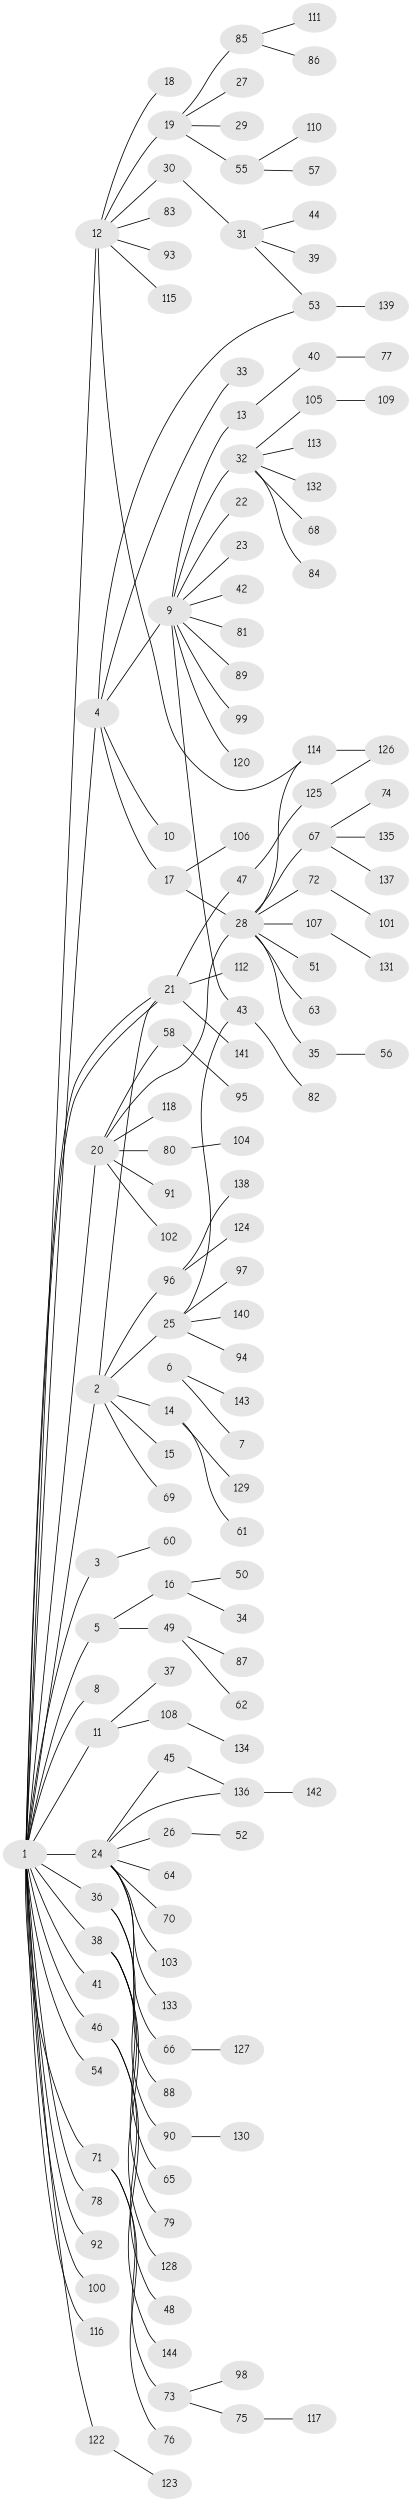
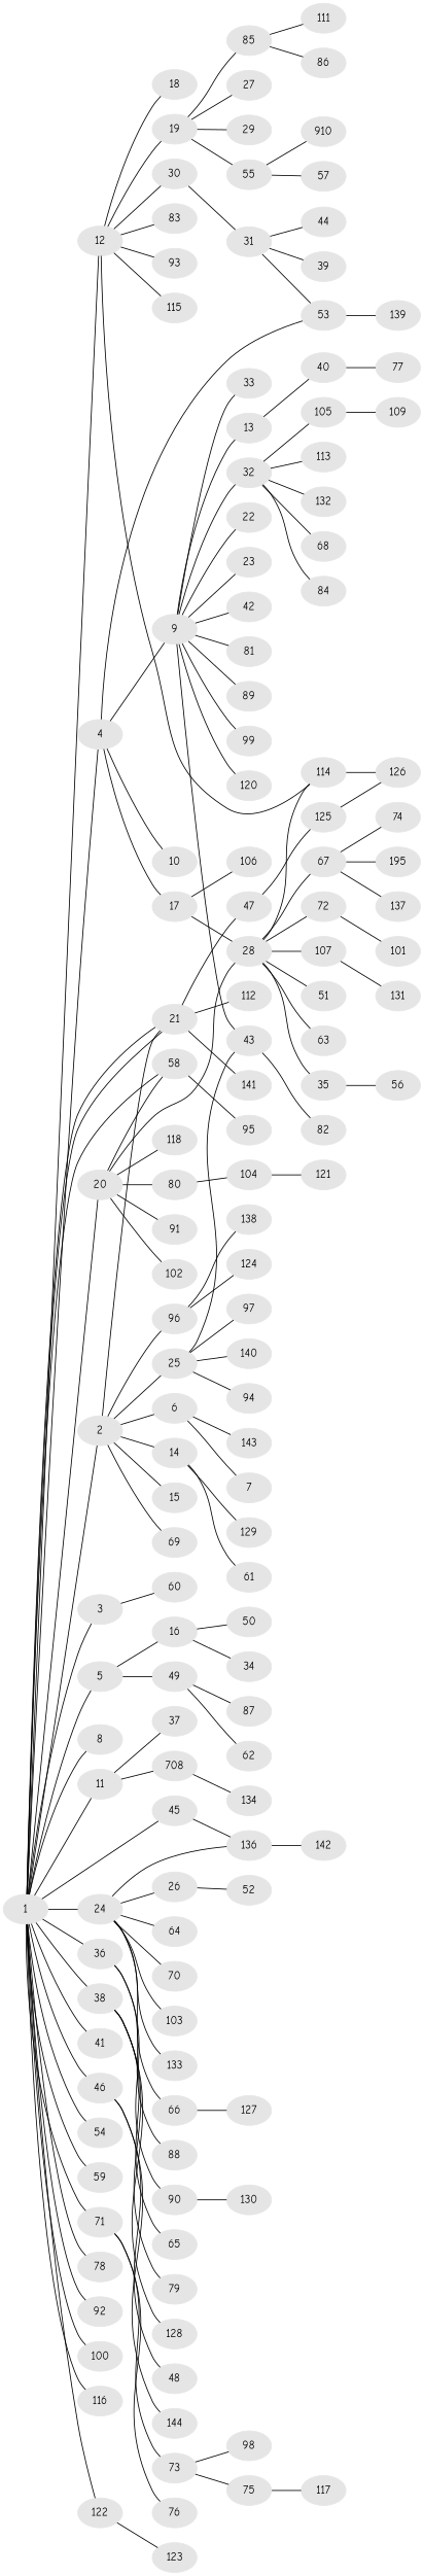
  graph {
    fontname="Comic Neue"
    rankdir=LR
    node [color=gray90 fontname="Comic Neue" style=filled]
    edge [fontname="Comic Neue"]
    1
    2
    3
    4
    5
    8
    11
    12
    20
    21
    24
    36
    38
    41
    45
    46
    54
    58
+   59
    71
    78
    92
    100
    116
    122
    6
    14
    15
    25
    69
    96
    60
    9
    10
    17
    33
    53
    16
    49
    37
-   108
+   108 [label=708]
    18
    19
    30
    83
    93
    114
    115
    28
    80
    91
    102
    118
    47
    112
    141
    26
    64
    66
    70
    103
    133
    136
    88
    90
    65
    79
    128
    48
    144
    95
    73
    76
    123
    7
    143
    61
    129
    43
    94
    97
    140
    124
    138
    13
    22
    23
    32
    42
    81
    89
    99
    120
    106
    139
    34
    50
    62
    87
    40
    68
    84
    105
    113
    132
    82
    134
    27
    29
    55
    85
    31
    126
    77
    35
    51
    63
    67
    72
    107
    57
-   110
+   110 [label=910]
    86
    111
    104
    125
    52
    127
    142
    56
    74
-   135
+   135 [label=195]
    137
    101
    131
    39
    44
    109
    130
    75
    98
    117
+   121
    1 -- 2
    1 -- 3
    1 -- 4
    1 -- 5
    1 -- 8
    1 -- 11
    1 -- 12
    1 -- 20
    1 -- 21
    1 -- 21
    1 -- 24
    1 -- 36
    1 -- 38
    1 -- 41
-   24 -- 45
+   1 -- 45
    1 -- 46
    1 -- 54
+   1 -- 58
+   1 -- 59
    1 -- 71
    1 -- 78
    1 -- 92
    1 -- 100
    1 -- 116
    1 -- 122
    2 -- 21
+   2 -- 6
    2 -- 14
    2 -- 15
    2 -- 25
    2 -- 69
    2 -- 96
    3 -- 60
    4 -- 9
    4 -- 10
    4 -- 17
-   4 -- 33
+   9 -- 33
    4 -- 53
    5 -- 16
    5 -- 49
    11 -- 37
    11 -- 108
    12 -- 18
    12 -- 19
    12 -- 30
    12 -- 83
    12 -- 93
    12 -- 114
    12 -- 115
    20 -- 58
    20 -- 28
    20 -- 80
    20 -- 91
    20 -- 102
    20 -- 118
    21 -- 47
    21 -- 112
    21 -- 141
    24 -- 26
    24 -- 64
    24 -- 66
    24 -- 70
    24 -- 103
    24 -- 133
    24 -- 136
    36 -- 88
    36 -- 90
    38 -- 65
    38 -- 79
    38 -- 128
    45 -- 136
    46 -- 48
    46 -- 144
    58 -- 95
    71 -- 73
    71 -- 76
    122 -- 123
    6 -- 7
    6 -- 143
    14 -- 61
    14 -- 129
    25 -- 43
    25 -- 94
    25 -- 97
    25 -- 140
    96 -- 124
    96 -- 138
    9 -- 43
    9 -- 13
    9 -- 22
    9 -- 23
    9 -- 32
    9 -- 42
    9 -- 81
    9 -- 89
    9 -- 99
    9 -- 120
    17 -- 28
    17 -- 106
    53 -- 139
    16 -- 34
    16 -- 50
    49 -- 62
    49 -- 87
    108 -- 134
    19 -- 27
    19 -- 29
    19 -- 55
    19 -- 85
    30 -- 31
    114 -- 126
    28 -- 114
    28 -- 35
    28 -- 51
    28 -- 63
    28 -- 67
    28 -- 72
    28 -- 107
    80 -- 104
    47 -- 125
    26 -- 52
    66 -- 127
    136 -- 142
    90 -- 130
    73 -- 75
    73 -- 98
    43 -- 82
    13 -- 40
    32 -- 68
    32 -- 84
    32 -- 105
    32 -- 113
    32 -- 132
    40 -- 77
    105 -- 109
    55 -- 57
    55 -- 110
    85 -- 86
    85 -- 111
    31 -- 53
    31 -- 39
    31 -- 44
    35 -- 56
    67 -- 74
    67 -- 135
    67 -- 137
    72 -- 101
    107 -- 131
+   104 -- 121
    125 -- 126
    75 -- 117
  }
